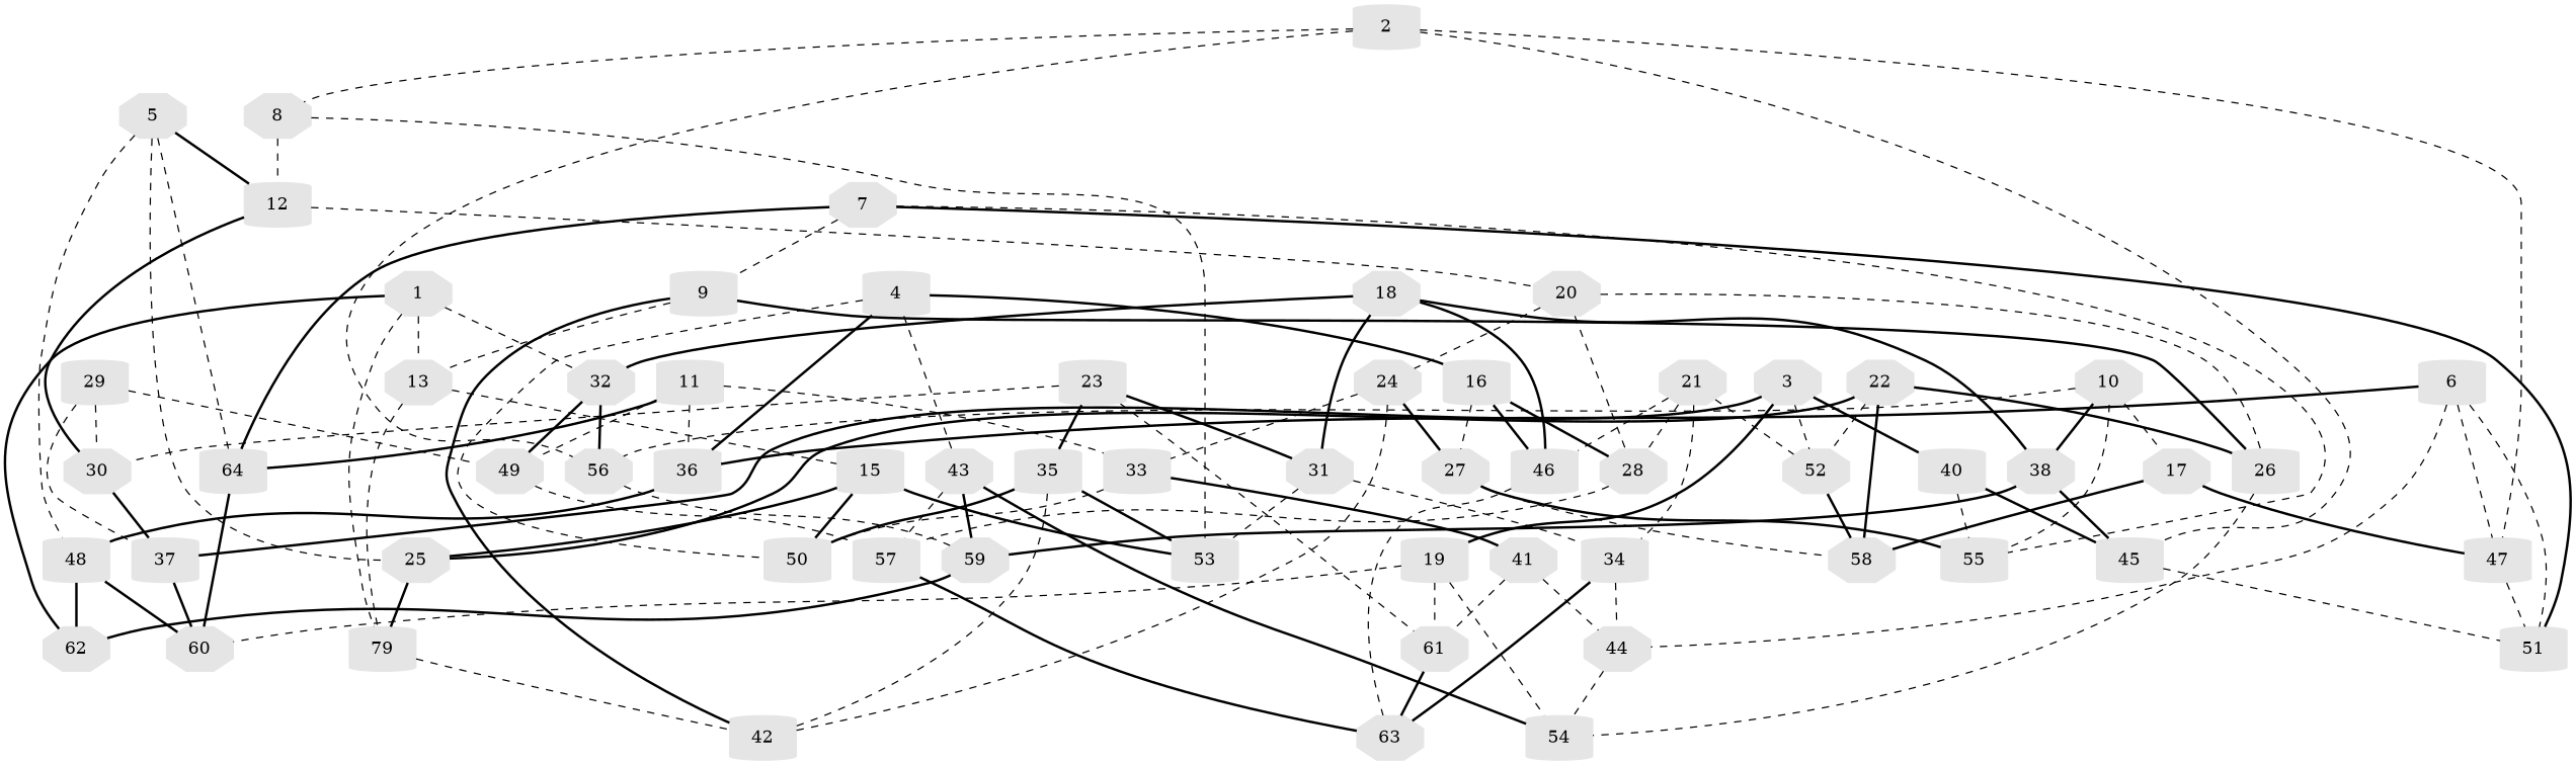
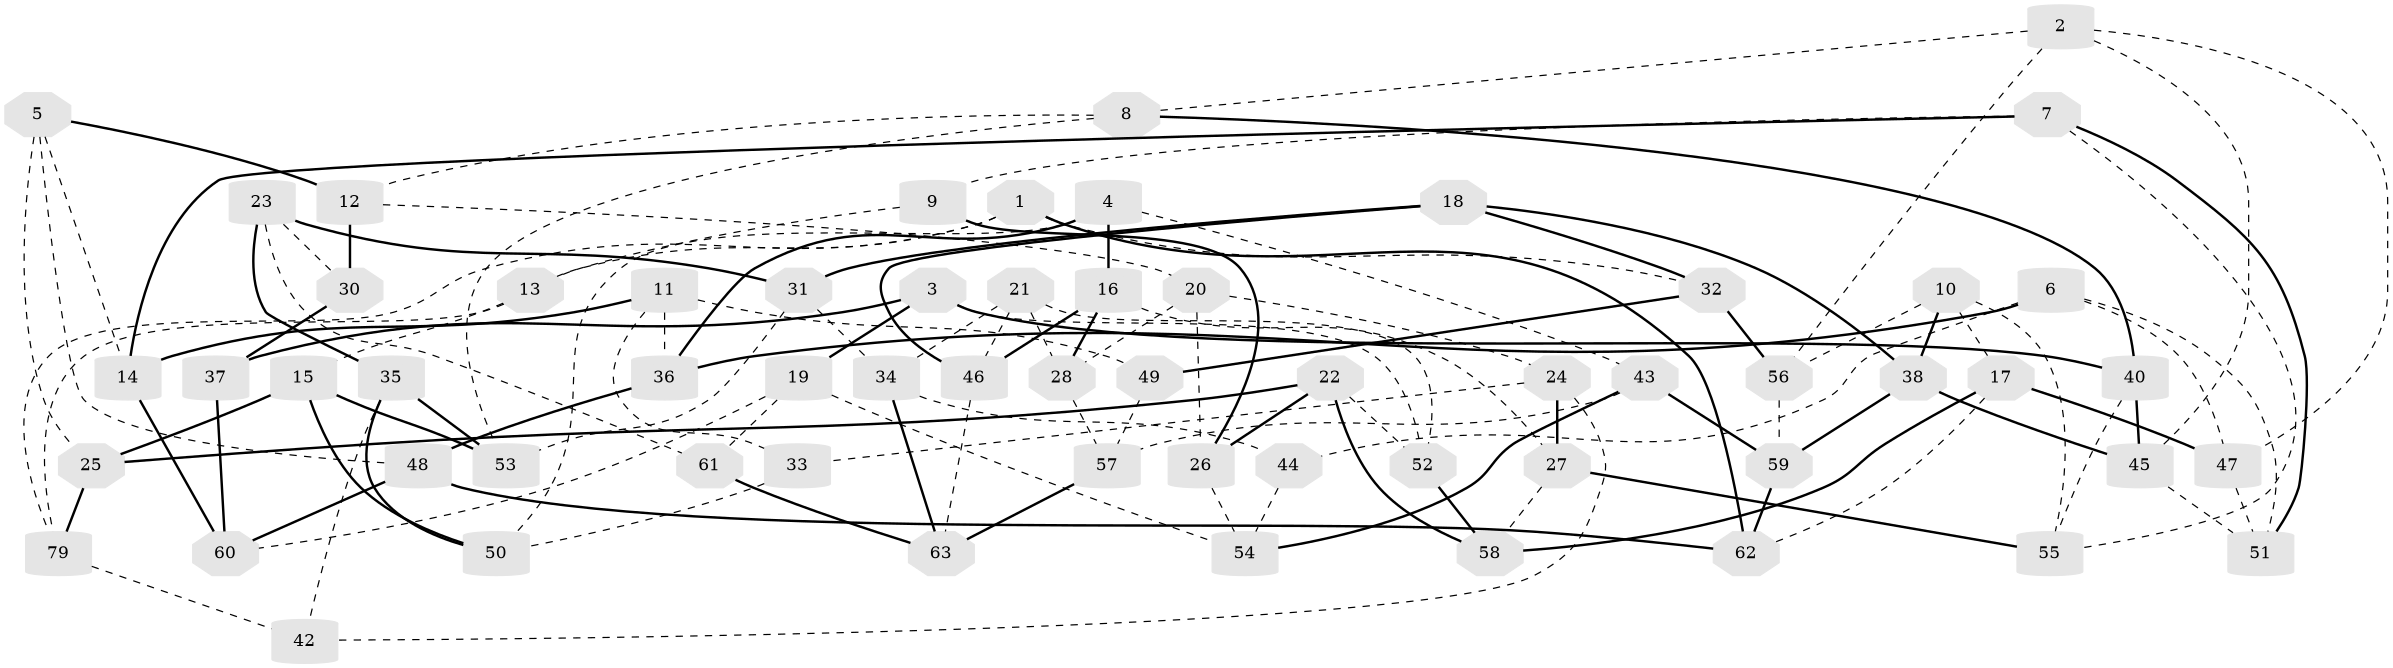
  graph {
    node [color=gray90 shape=octagon style=filled]
    edge [style=dashed]
    1
    13
    32
    n4 [label=79 shape=cylinder]
    62
    15 [shape=cylinder]
    56
    49
    42 [shape=cylinder]
    2 [shape=cylinder]
    8
    45 [shape=cylinder]
    47 [shape=cylinder]
    40 [shape=cylinder]
    12 [shape=cylinder]
    53 [shape=cylinder]
    51 [shape=cylinder]
    59
    19 [shape=cylinder]
    3
    37 [shape=cylinder]
    52
    60
    54 [shape=cylinder]
    61
    55 [shape=cylinder]
    58
    4 [shape=cylinder]
    16 [shape=cylinder]
    36 [shape=cylinder]
    43
    50 [shape=cylinder]
    27
    28
    46 [shape=cylinder]
    48 [shape=cylinder]
    57 [shape=cylinder]
    5
-   14 [shape=cylinder label=64]
+   14 [shape=cylinder]
    25
    20
    30
    6 [shape=cylinder]
    44
    7
    9 [shape=cylinder]
    26 [shape=cylinder]
    10
    17
    38
    11 [shape=cylinder]
    33 [shape=cylinder]
-   41
    24
    63
    18
    31
    34 [shape=cylinder]
    21
    22
    23 [shape=cylinder]
    35 [shape=cylinder]
-   29 [shape=cylinder]
    1 -- 13
    1 -- 32
    1 -- n4
    1 -- 62 [style=bold]
    13 -- n4
    13 -- 15
    32 -- 56 [style=bold]
    32 -- 49 [style=bold]
    n4 -- 42
    15 -- 53 [style=bold]
    15 -- 50 [style=bold]
    15 -- 25 [style=bold]
    56 -- 59
    49 -- 57
    2 -- 56
    2 -- 8
    2 -- 45
    2 -- 47
+   8 -- 40 [style=bold]
    8 -- 12
    8 -- 53
    45 -- 51
    47 -- 51
    40 -- 45 [style=bold]
    40 -- 55
    12 -- 20
    12 -- 30 [style=bold]
    59 -- 62 [style=bold]
    19 -- 60
    19 -- 54
    19 -- 61
    3 -- 40 [style=bold]
    3 -- 19 [style=bold]
    3 -- 37 [style=bold]
    3 -- 52
    37 -- 60 [style=bold]
    52 -- 58 [style=bold]
    61 -- 63 [style=bold]
    4 -- 16 [style=bold]
    4 -- 36 [style=bold]
    4 -- 43
    4 -- 50
    16 -- 27
    16 -- 28 [style=bold]
    16 -- 46 [style=bold]
    36 -- 48 [style=bold]
    43 -- 59 [style=bold]
    43 -- 54 [style=bold]
    43 -- 57
    27 -- 55 [style=bold]
    27 -- 58
    28 -- 57
    46 -- 63
    48 -- 62 [style=bold]
    48 -- 60 [style=bold]
    57 -- 63 [style=bold]
    5 -- 12 [style=bold]
    5 -- 48
    5 -- 14
    5 -- 25
    14 -- 60 [style=bold]
    25 -- n4 [style=bold]
    20 -- 28
    20 -- 26
    20 -- 24
    30 -- 37 [style=bold]
    6 -- 47
    6 -- 51
    6 -- 36 [style=bold]
    6 -- 44
    44 -- 54
    7 -- 51 [style=bold]
    7 -- 55
    7 -- 14 [style=bold]
    7 -- 9
    9 -- 13
-   9 -- 42 [style=bold]
    9 -- 26 [style=bold]
    26 -- 54
    10 -- 56
    10 -- 55
    10 -- 17
    10 -- 38 [style=bold]
+   17 -- 62
    17 -- 47 [style=bold]
    17 -- 58 [style=bold]
    38 -- 45 [style=bold]
    38 -- 59 [style=bold]
    11 -- 49
    11 -- 36
    11 -- 14 [style=bold]
    11 -- 33
    33 -- 50
-   33 -- 41 [style=bold]
-   41 -- 61
-   41 -- 44
    24 -- 42
    24 -- 27 [style=bold]
    24 -- 33
    18 -- 32 [style=bold]
    18 -- 46 [style=bold]
    18 -- 38 [style=bold]
    18 -- 31 [style=bold]
    31 -- 53
    31 -- 34
    34 -- 44
    34 -- 63 [style=bold]
    21 -- 52
    21 -- 28
    21 -- 46
    21 -- 34
    22 -- 52
    22 -- 58 [style=bold]
    22 -- 25 [style=bold]
    22 -- 26 [style=bold]
    23 -- 61
    23 -- 30
    23 -- 31 [style=bold]
    23 -- 35 [style=bold]
    35 -- 42
    35 -- 53 [style=bold]
    35 -- 50 [style=bold]
-   29 -- 49
-   29 -- 37
-   29 -- 30
  }
